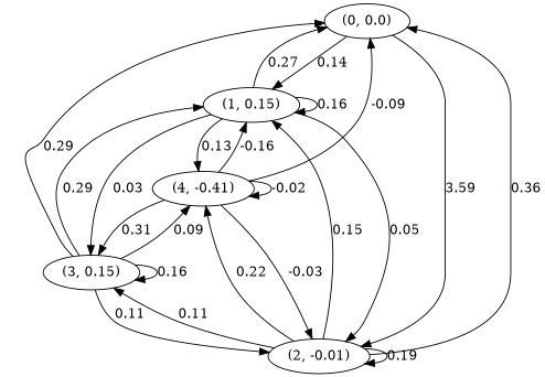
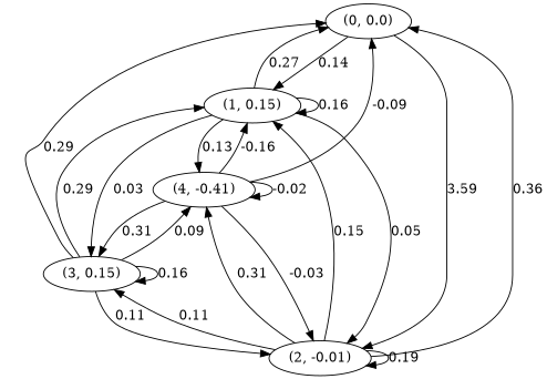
  digraph {
    n1 [label="(0, 0.0)"]
    n2 [label="(1, 0.15)"]
    n3 [label="(2, -0.01)"]
    n4 [label="(3, 0.15)"]
    n5 [label="(4, -0.41)"]
    n1 -> n2 [label=0.14]
    n1 -> n3 [label=3.59]
    n2 -> n1 [label=0.27]
    n2 -> n2 [label=0.16]
    n2 -> n3 [label=0.05]
    n2 -> n4 [label=0.03]
    n2 -> n5 [label=0.13]
    n3 -> n1 [label=0.36]
    n3 -> n2 [label=0.15]
    n3 -> n3 [label=0.19]
    n3 -> n4 [label=0.11]
-   n3 -> n5 [label=0.22]
+   n3 -> n5 [label=0.31]
    n4 -> n1 [label=0.29]
    n4 -> n2 [label=0.29]
    n4 -> n3 [label=0.11]
    n4 -> n4 [label=0.16]
    n4 -> n5 [label=0.09]
    n5 -> n1 [label=-0.09]
    n5 -> n2 [label=-0.16]
    n5 -> n3 [label=-0.03]
    n5 -> n4 [label=0.31]
    n5 -> n5 [label=-0.02]
  }
